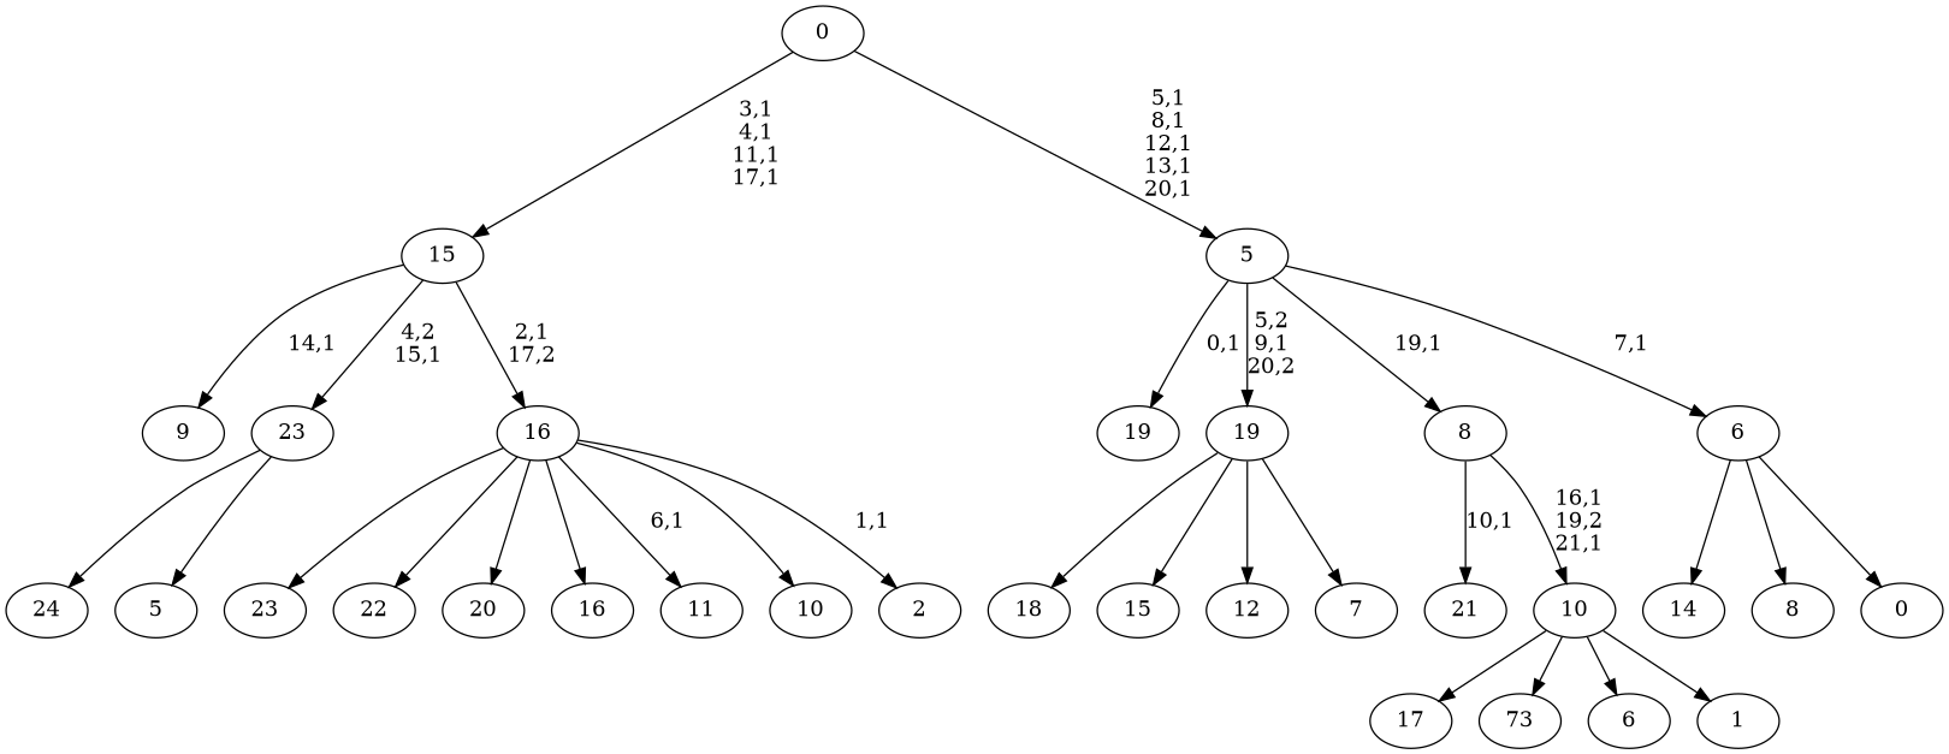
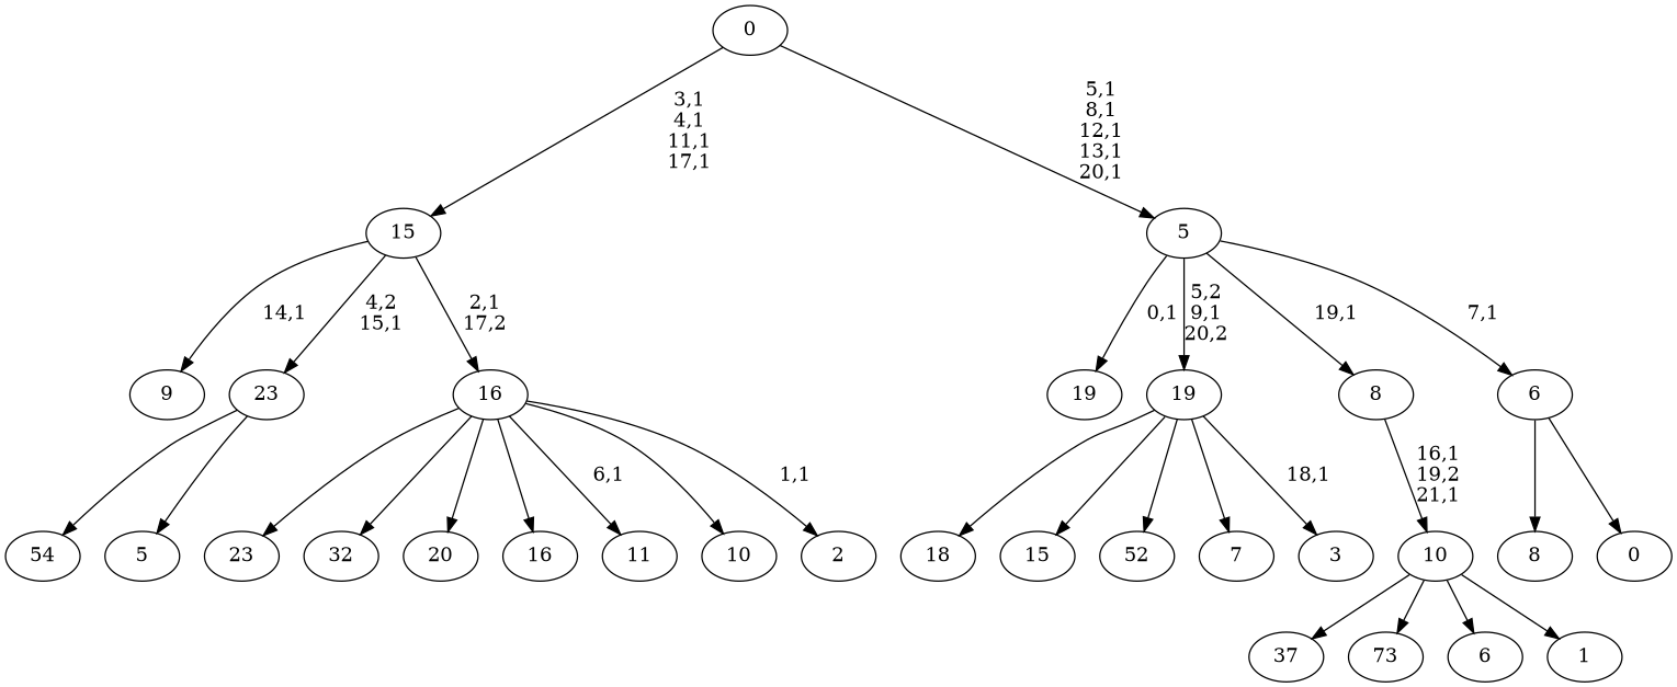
  digraph {
-   n1 [label=24]
+   n1 [label=54]
    n2 [label=23]
-   n3 [label=22]
-   n4 [label=21]
+   n3 [label=32]
    n5 [label=20]
    n6 [label=19]
    n7 [label=18]
-   n8 [label=17]
+   n8 [label=37]
    n9 [label=16]
    n10 [label=15]
-   n11 [label=14]
    n12 [label=73]
-   n13 [label=12]
+   n13 [label=52]
    n14 [label=11]
    n15 [label=10]
    n16 [label=9]
    n17 [label=8]
    n18 [label=7]
    n19 [label=6]
    n20 [label=5]
    23
+   n22 [label=3]
    19
    n24 [label=2]
    16
    15
    n27 [label=1]
    10
    8
    n30 [label=0]
    6
    5
    0
    23 -> n1
    23 -> n20
    19 -> n7
    19 -> n10
    19 -> n13
    19 -> n18
+   19 -> n22 [label="18,1"]
    16 -> n2
    16 -> n3
    16 -> n5
    16 -> n9
    16 -> n14 [label="6,1"]
    16 -> n15
    16 -> n24 [label="1,1"]
    15 -> n16 [label="14,1"]
    15 -> 23 [label="4,2\n15,1"]
    15 -> 16 [label="2,1\n17,2"]
    10 -> n8
    10 -> n12
    10 -> n19
    10 -> n27
-   8 -> n4 [label="10,1"]
    8 -> 10 [label="16,1\n19,2\n21,1"]
-   6 -> n11
    6 -> n17
    6 -> n30
    5 -> n6 [label="0,1"]
    5 -> 19 [label="5,2\n9,1\n20,2"]
    5 -> 8 [label="19,1"]
    5 -> 6 [label="7,1"]
    0 -> 15 [label="3,1\n4,1\n11,1\n17,1"]
    0 -> 5 [label="5,1\n8,1\n12,1\n13,1\n20,1"]
  }
